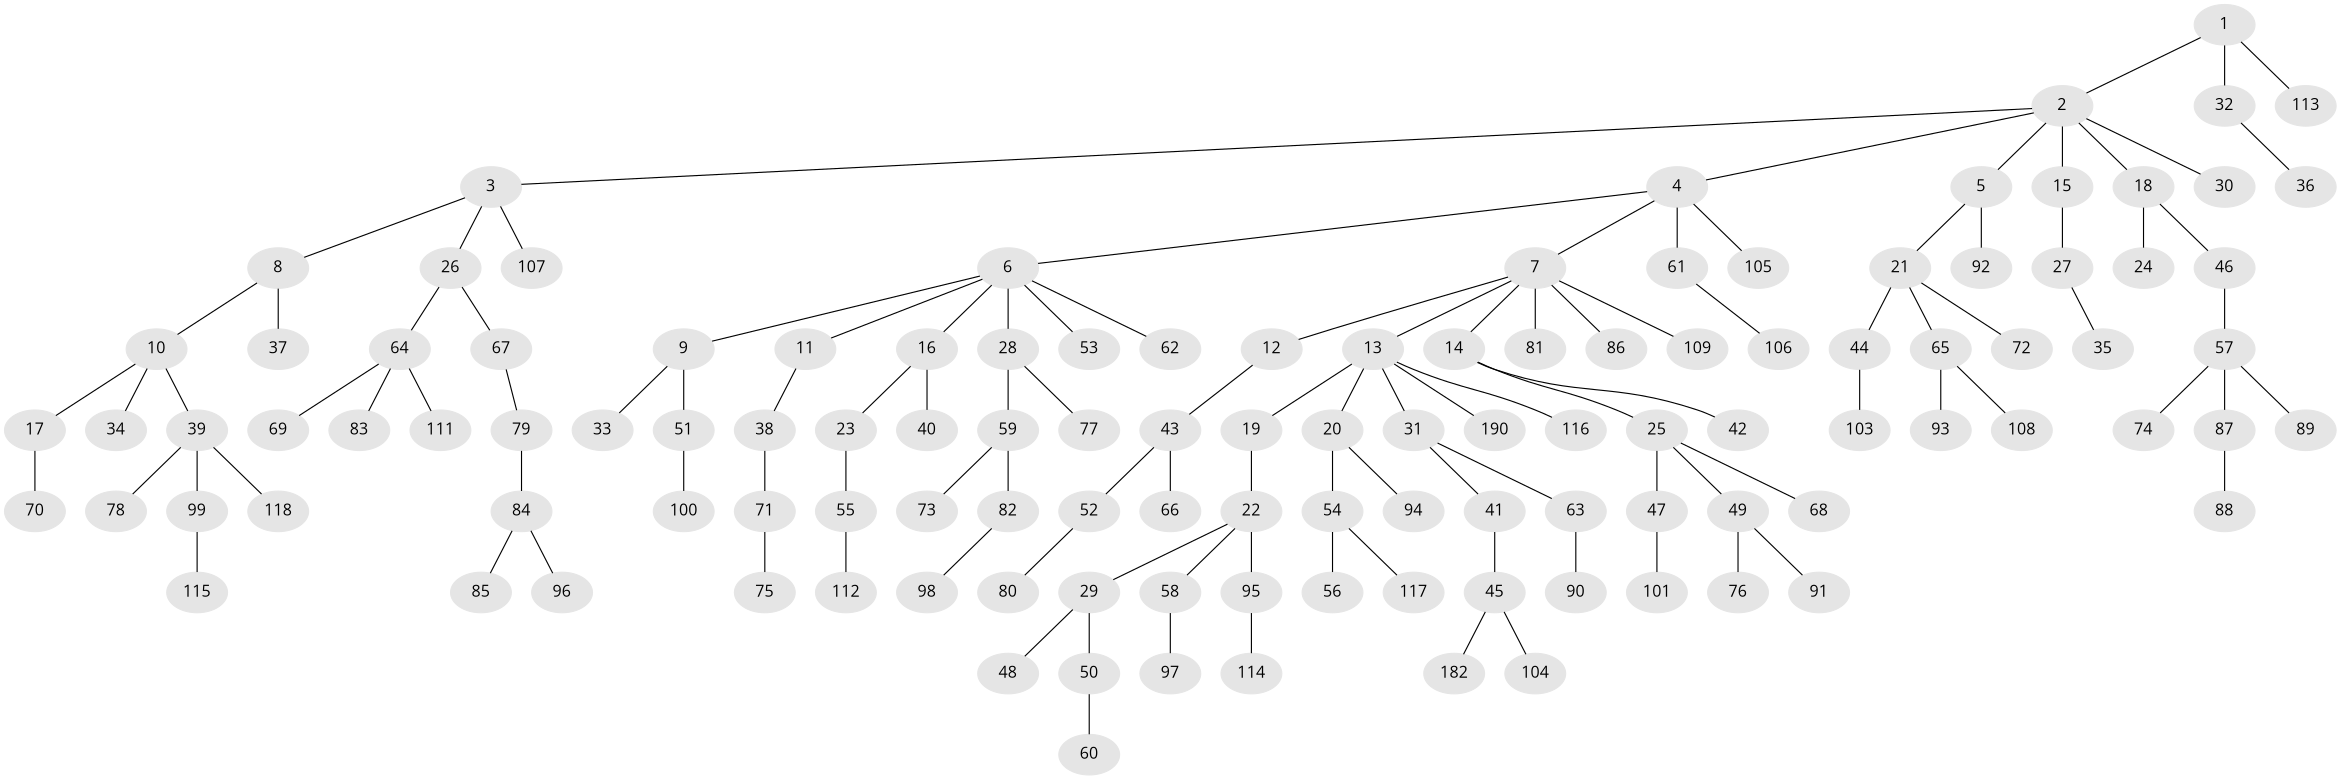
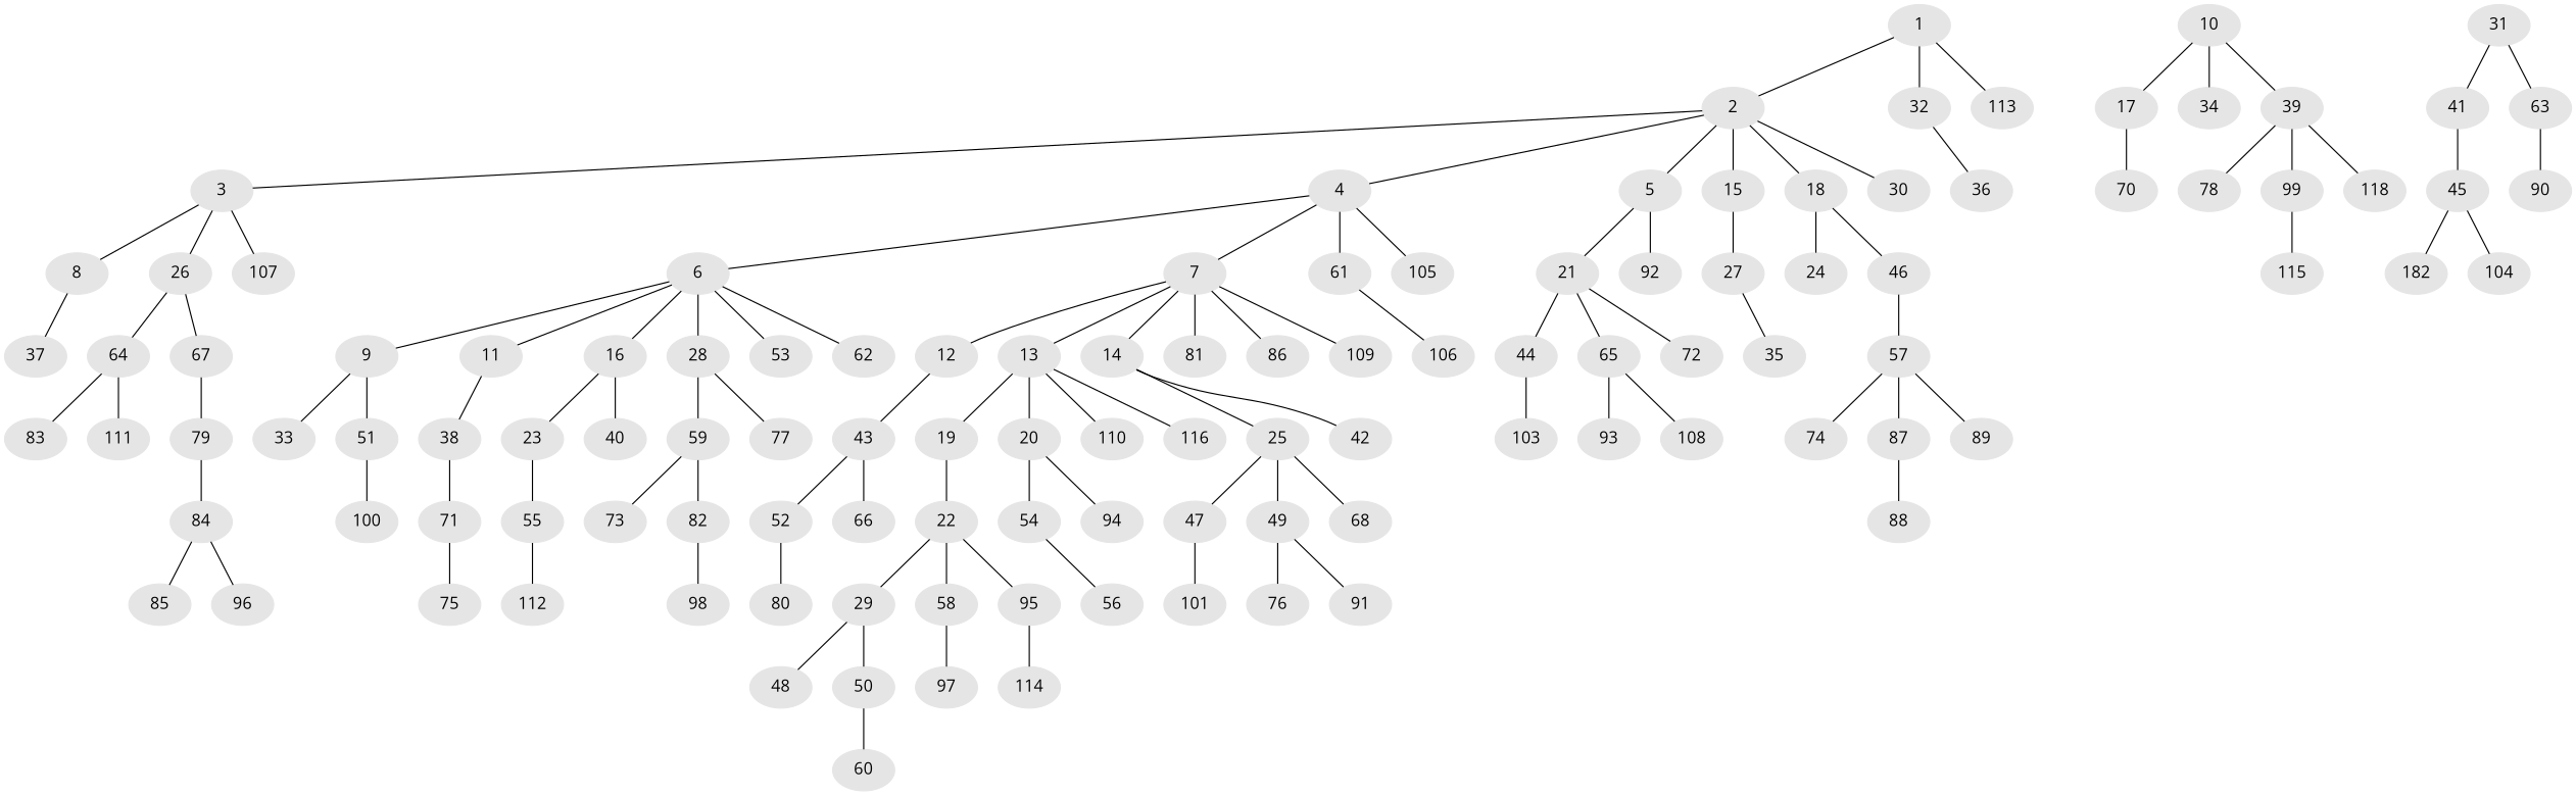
  graph {
    fontname="Open Sans"
    node [color=gray90 fontname="Open Sans" style=filled]
    edge [fontname="Open Sans"]
    1
    2
    32
    113
    3
    4
    5
    15
    18
    30
    36
    8
    26
    107
    6
    7
    61
    105
    21
    92
    27
    24
    46
    10
    37
    64
    67
    9
    11
    16
    28
    53
    62
    12
    13
    14
    81
    86
    109
    106
    44
    65
    72
    33
    51
    38
    23
    40
    59
    77
    43
    19
    20
    31
-   110 [label=190]
+   110
    116
    25
    42
    17
    34
    39
    100
    70
    78
    99
    118
    71
    52
    66
    22
    54
    94
    41
    63
    47
    49
    68
    35
    55
    57
    29
    58
    95
    56
-   117
    103
    93
    108
    48
    50
    97
    114
    112
    101
    76
    91
-   69
    83
    111
    79
    73
    82
    60
    45
    90
    75
    115
    n108 [label=182]
    104
    80
    74
    87
    89
    88
    98
    84
    85
    96
    1 -- 2
    1 -- 32
    1 -- 113
    2 -- 3
    2 -- 4
    2 -- 5
    2 -- 15
    2 -- 18
    2 -- 30
    32 -- 36
    3 -- 8
    3 -- 26
    3 -- 107
    4 -- 6
    4 -- 7
    4 -- 61
    4 -- 105
    5 -- 21
    5 -- 92
    15 -- 27
    18 -- 24
    18 -- 46
-   8 -- 10
    8 -- 37
    26 -- 64
    26 -- 67
    6 -- 9
    6 -- 11
    6 -- 16
    6 -- 28
    6 -- 53
    6 -- 62
    7 -- 12
    7 -- 13
    7 -- 14
    7 -- 81
    7 -- 86
    7 -- 109
    61 -- 106
    21 -- 44
    21 -- 65
    21 -- 72
    27 -- 35
    46 -- 57
    10 -- 17
    10 -- 34
    10 -- 39
-   64 -- 69
    64 -- 83
    64 -- 111
    67 -- 79
    9 -- 33
    9 -- 51
    11 -- 38
    16 -- 23
    16 -- 40
    28 -- 59
    28 -- 77
    12 -- 43
    13 -- 19
    13 -- 20
-   13 -- 31
    13 -- 110
    13 -- 116
    14 -- 25
    14 -- 42
    44 -- 103
    65 -- 93
    65 -- 108
    51 -- 100
    38 -- 71
    23 -- 55
    59 -- 73
    59 -- 82
    43 -- 52
    43 -- 66
    19 -- 22
    20 -- 54
    20 -- 94
    31 -- 41
    31 -- 63
    25 -- 47
    25 -- 49
    25 -- 68
    17 -- 70
    39 -- 78
    39 -- 99
    39 -- 118
    99 -- 115
    71 -- 75
    52 -- 80
    22 -- 29
    22 -- 58
    22 -- 95
    54 -- 56
-   54 -- 117
    41 -- 45
    63 -- 90
    47 -- 101
    49 -- 76
    49 -- 91
    55 -- 112
    57 -- 74
    57 -- 87
    57 -- 89
    29 -- 48
    29 -- 50
    58 -- 97
    95 -- 114
    50 -- 60
    79 -- 84
    82 -- 98
    45 -- n108
    45 -- 104
    87 -- 88
    84 -- 85
    84 -- 96
  }
